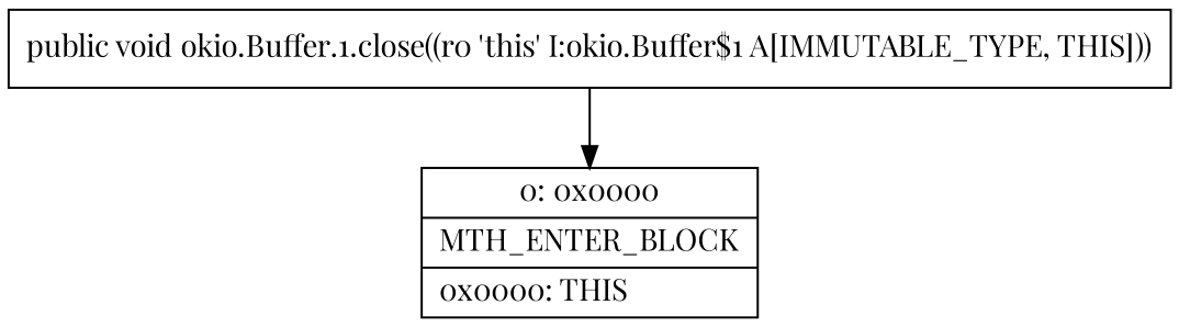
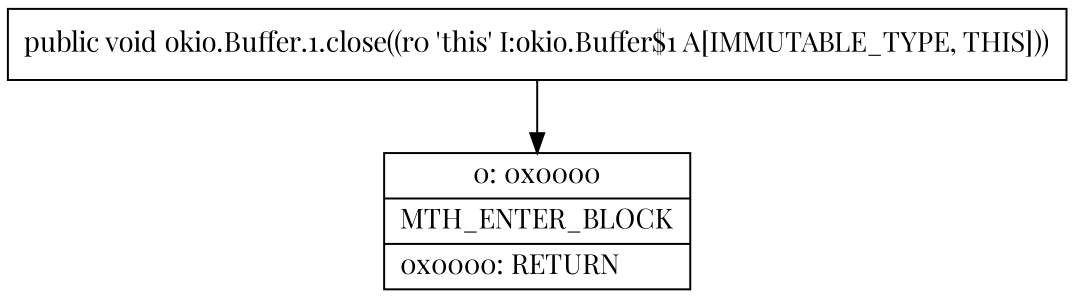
  digraph {
    fontname="Playfair Display"
    node [shape=record fontname="Playfair Display"]
-   n1 [label="{0\:\ 0x0000|MTH_ENTER_BLOCK\l|0x0000: THIS   \l}"]
+   n1 [label="{0\:\ 0x0000|MTH_ENTER_BLOCK\l|0x0000: RETURN   \l}"]
    n2 [label="{public void okio.Buffer.1.close((r0 'this' I:okio.Buffer$1 A[IMMUTABLE_TYPE, THIS])) }"]
    n2 -> n1 [fontname="Playfair Display"]
  }
